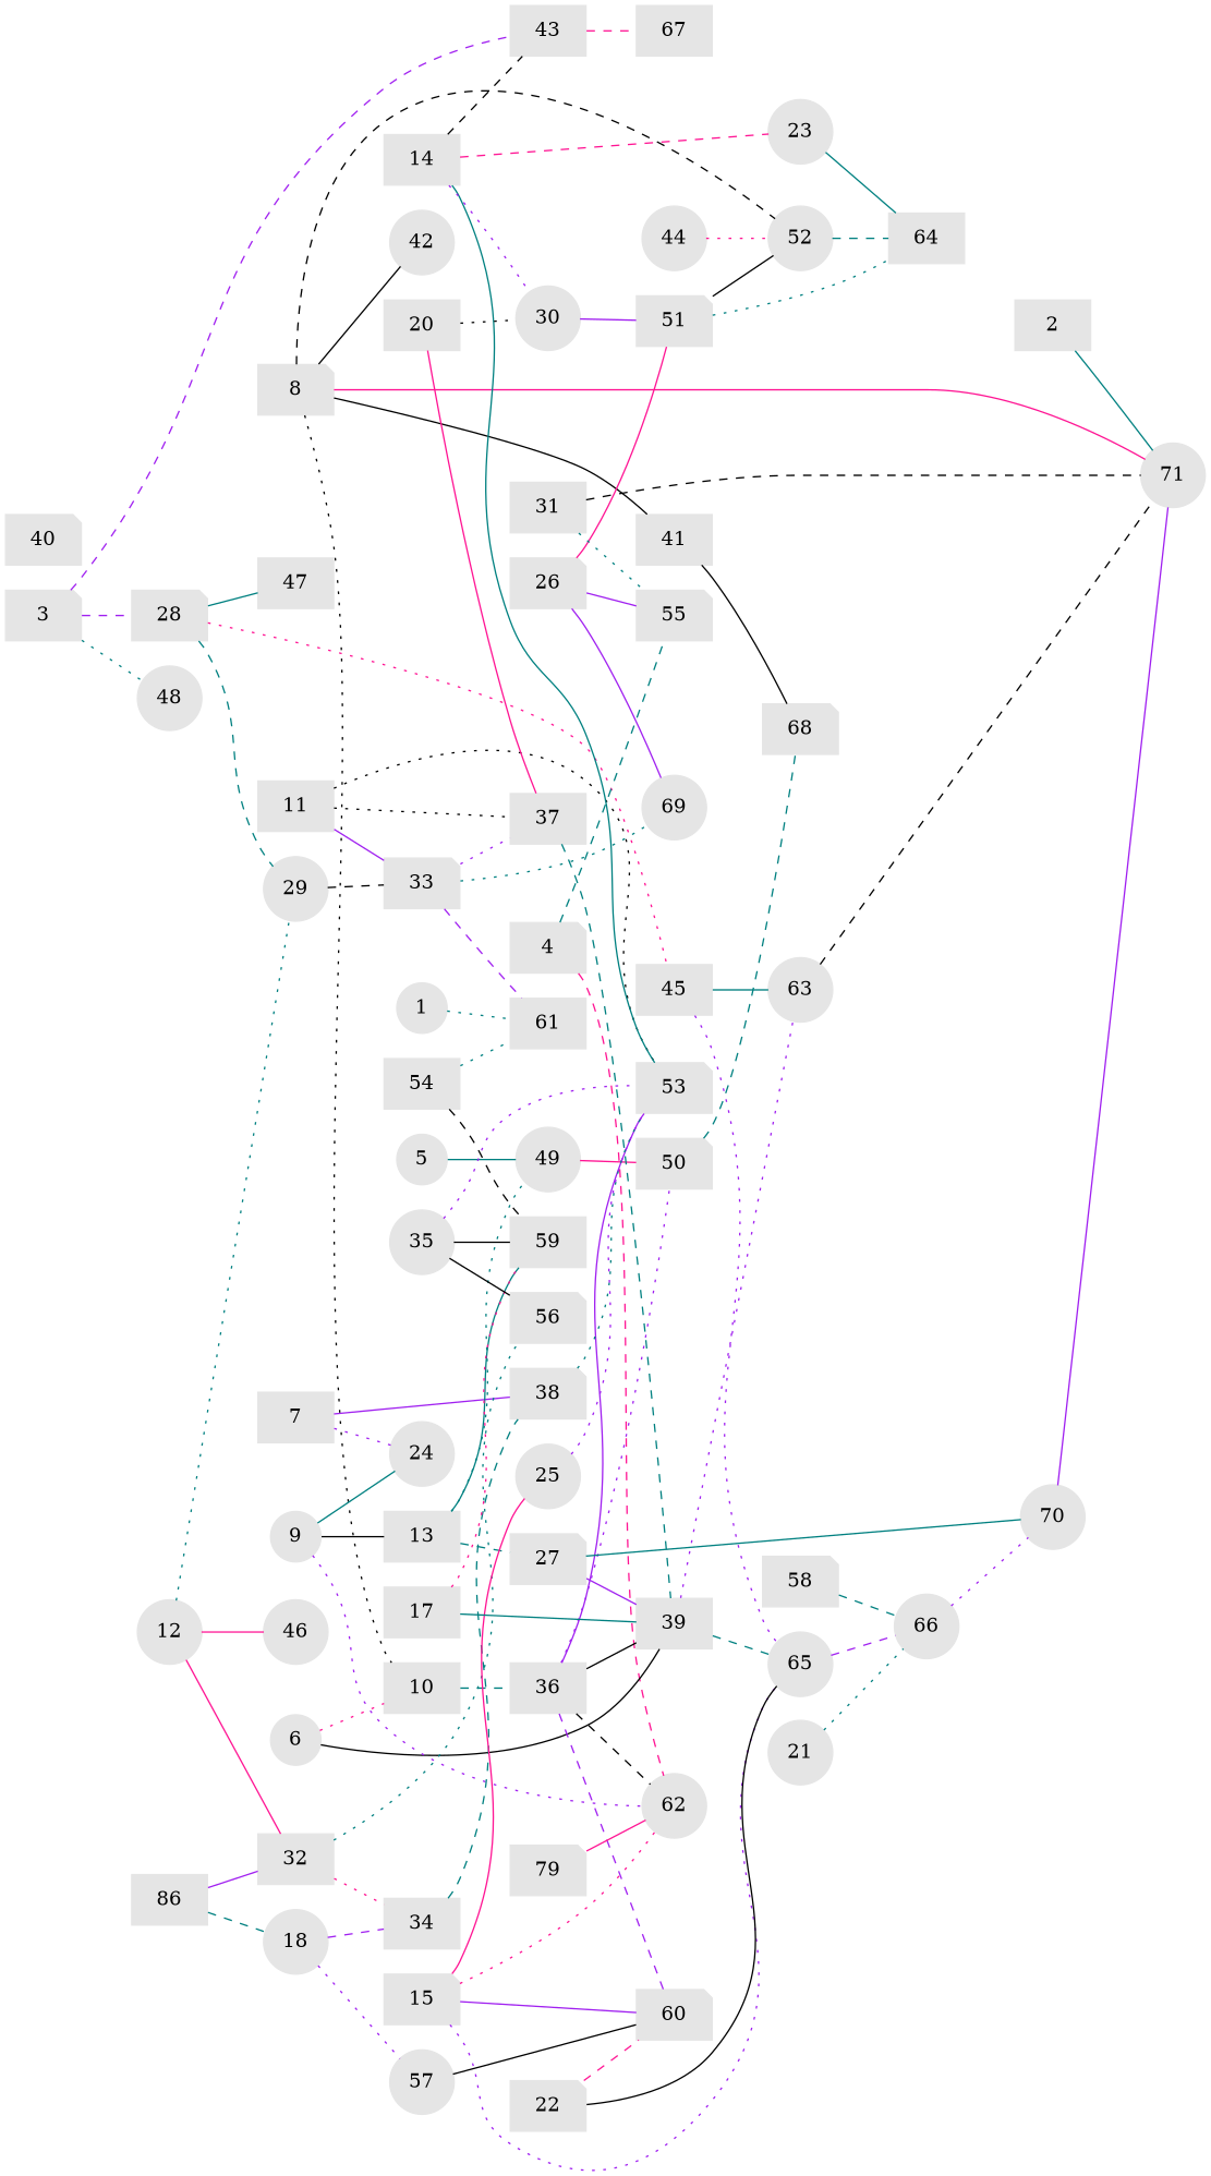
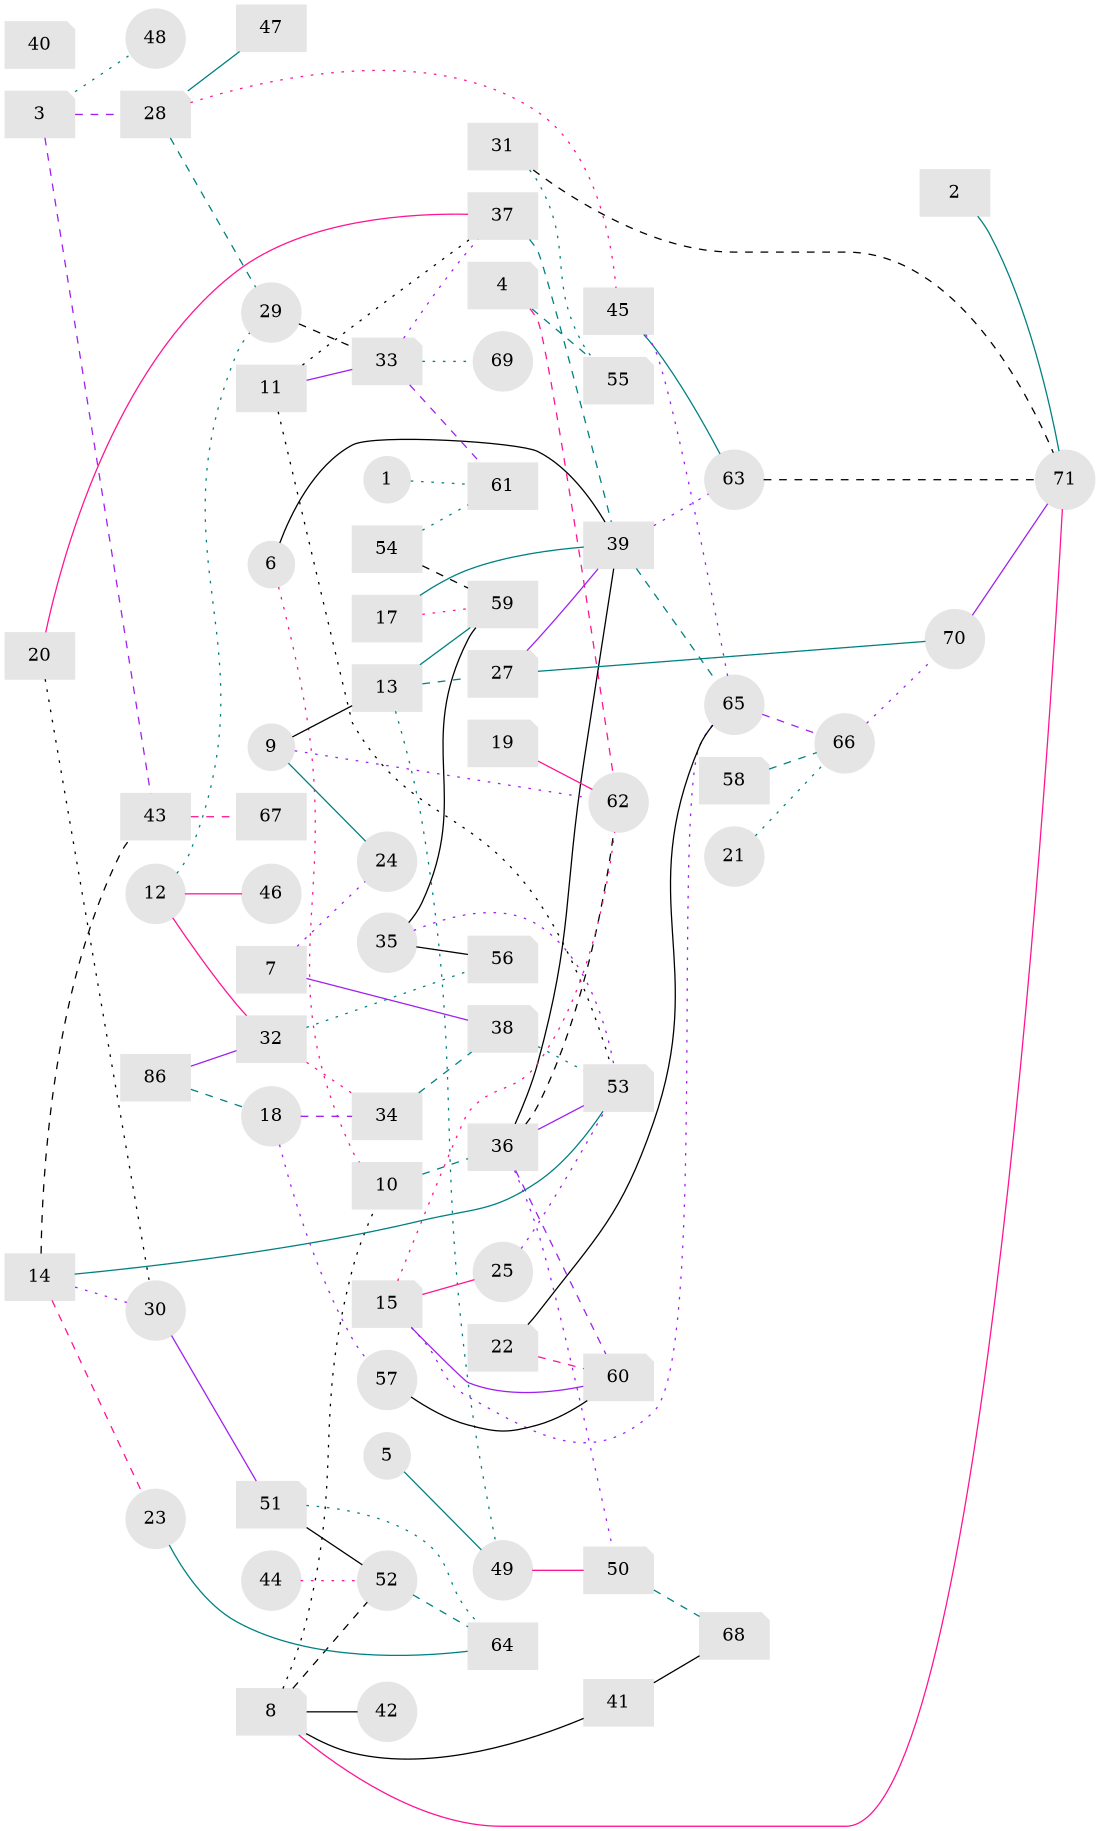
  graph {
    rankdir=LR
    node [color=gray90 shape=circle style=filled]
    edge [color=teal style=solid]
    61 [shape=box]
    1
    2 [shape=box]
    71
    3 [shape=note]
    28 [shape=note]
    43 [shape=box]
    48
    29
    45 [shape=box]
    47 [shape=box]
    67 [shape=box]
    4 [shape=note]
    55 [shape=note]
    62
    5
    49
    50 [shape=note]
    10 [shape=box]
    6
    39 [shape=box]
    36 [shape=box]
    63
    65
    7 [shape=box]
    24
    38 [shape=note]
    53 [shape=note]
    8 [shape=note]
    41 [shape=box]
    42
    52
    68 [shape=note]
    64 [shape=box]
    9
    13 [shape=box]
    27 [shape=note]
    59 [shape=box]
    60 [shape=note]
    11 [shape=box]
    33 [shape=note]
    37 [shape=box]
    69
    12
    32 [shape=box]
    46
    34 [shape=box]
    56 [shape=note]
    70
    14 [shape=box]
    23
    30
    51 [shape=note]
    15 [shape=note]
    25
    n56 [label=86 shape=box]
    18
    57
    17 [shape=box]
-   19 [shape=note label=79]
+   19 [shape=note]
    20 [shape=box]
    21
    66
    22 [shape=note]
-   26 [shape=note]
    31 [shape=box]
    35
    40 [shape=note]
    44
    54 [shape=box]
    58 [shape=note]
    1 -- 61 [style=dotted]
    2 -- 71
    3 -- 28 [color=purple style=dashed]
    3 -- 43 [color=purple style=dashed]
    3 -- 48 [style=dotted]
    28 -- 29 [style=dashed]
    28 -- 45 [color=deeppink style=dotted]
    28 -- 47
    43 -- 67 [color=deeppink style=dashed]
    29 -- 33 [color=black style=dashed]
    45 -- 63
    45 -- 65 [color=purple style=dotted]
    4 -- 55 [style=dashed]
    4 -- 62 [color=deeppink style=dashed]
    5 -- 49
    49 -- 50 [color=deeppink]
    50 -- 68 [style=dashed]
    10 -- 36 [style=dashed]
    6 -- 10 [color=deeppink style=dotted]
    6 -- 39 [color=black]
    39 -- 63 [color=purple style=dotted]
    39 -- 65 [style=dashed]
    36 -- 62 [color=black style=dashed]
    36 -- 50 [color=purple style=dotted]
    36 -- 39 [color=black]
    36 -- 53 [color=purple]
    36 -- 60 [color=purple style=dashed]
    63 -- 71 [color=black style=dashed]
    65 -- 66 [color=purple style=dashed]
    7 -- 24 [color=purple style=dotted]
    7 -- 38 [color=purple]
    38 -- 53 [style=dotted]
    8 -- 71 [color=deeppink]
    8 -- 10 [color=black style=dotted]
    8 -- 41 [color=black]
    8 -- 42 [color=black]
    8 -- 52 [color=black style=dashed]
    41 -- 68 [color=black]
    52 -- 64 [style=dashed]
    9 -- 62 [color=purple style=dotted]
    9 -- 24
    9 -- 13 [color=black]
    13 -- 49 [style=dotted]
    13 -- 27 [style=dashed]
    13 -- 59
    27 -- 39 [color=purple]
    27 -- 70
    11 -- 53 [color=black style=dotted]
    11 -- 33 [color=purple]
    11 -- 37 [color=black style=dotted]
    33 -- 61 [color=purple style=dashed]
    33 -- 37 [color=purple style=dotted]
    33 -- 69 [style=dotted]
    37 -- 39 [style=dashed]
    12 -- 29 [style=dotted]
    12 -- 32 [color=deeppink]
    12 -- 46 [color=deeppink]
    32 -- 34 [color=deeppink style=dotted]
    32 -- 56 [style=dotted]
    34 -- 38 [style=dashed]
    70 -- 71 [color=purple]
    14 -- 43 [color=black style=dashed]
    14 -- 53
    14 -- 23 [color=deeppink style=dashed]
    14 -- 30 [color=purple style=dotted]
    23 -- 64
    30 -- 51 [color=purple]
    51 -- 52 [color=black]
    51 -- 64 [style=dotted]
    15 -- 62 [color=deeppink style=dotted]
    15 -- 65 [color=purple style=dotted]
    15 -- 60 [color=purple]
    15 -- 25 [color=deeppink]
    25 -- 53 [color=purple style=dotted]
    n56 -- 32 [color=purple]
    n56 -- 18 [style=dashed]
    18 -- 34 [color=purple style=dashed]
    18 -- 57 [color=purple style=dotted]
    57 -- 60 [color=black]
    17 -- 39
    17 -- 59 [color=deeppink style=dotted]
    19 -- 62 [color=deeppink]
    20 -- 37 [color=deeppink]
    20 -- 30 [color=black style=dotted]
    21 -- 66 [style=dotted]
    66 -- 70 [color=purple style=dotted]
    22 -- 65 [color=black]
    22 -- 60 [color=deeppink style=dashed]
-   26 -- 55 [color=purple]
-   26 -- 69 [color=purple]
-   26 -- 51 [color=deeppink]
    31 -- 71 [color=black style=dashed]
    31 -- 55 [style=dotted]
    35 -- 53 [color=purple style=dotted]
    35 -- 59 [color=black]
    35 -- 56 [color=black]
    44 -- 52 [color=deeppink style=dotted]
    54 -- 61 [style=dotted]
    54 -- 59 [color=black style=dashed]
    58 -- 66 [style=dashed]
  }
